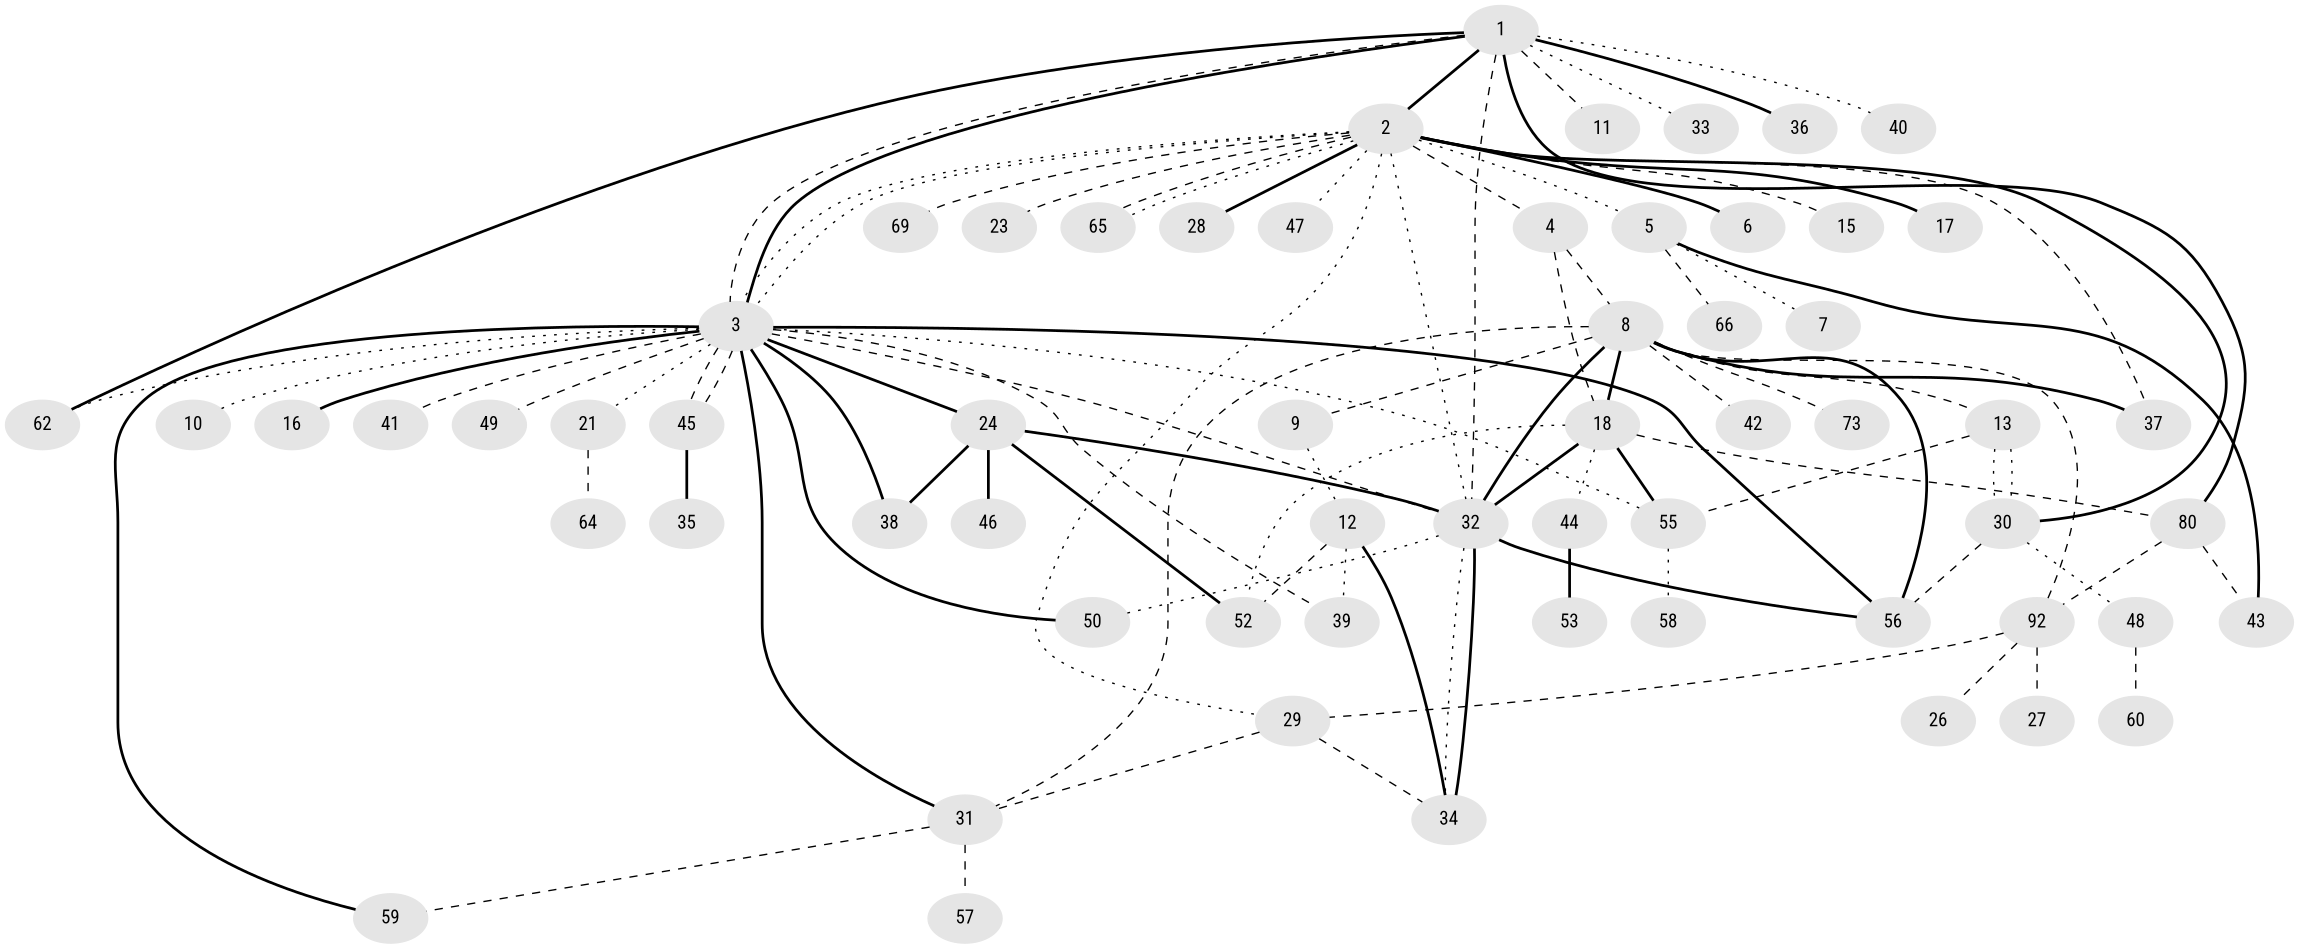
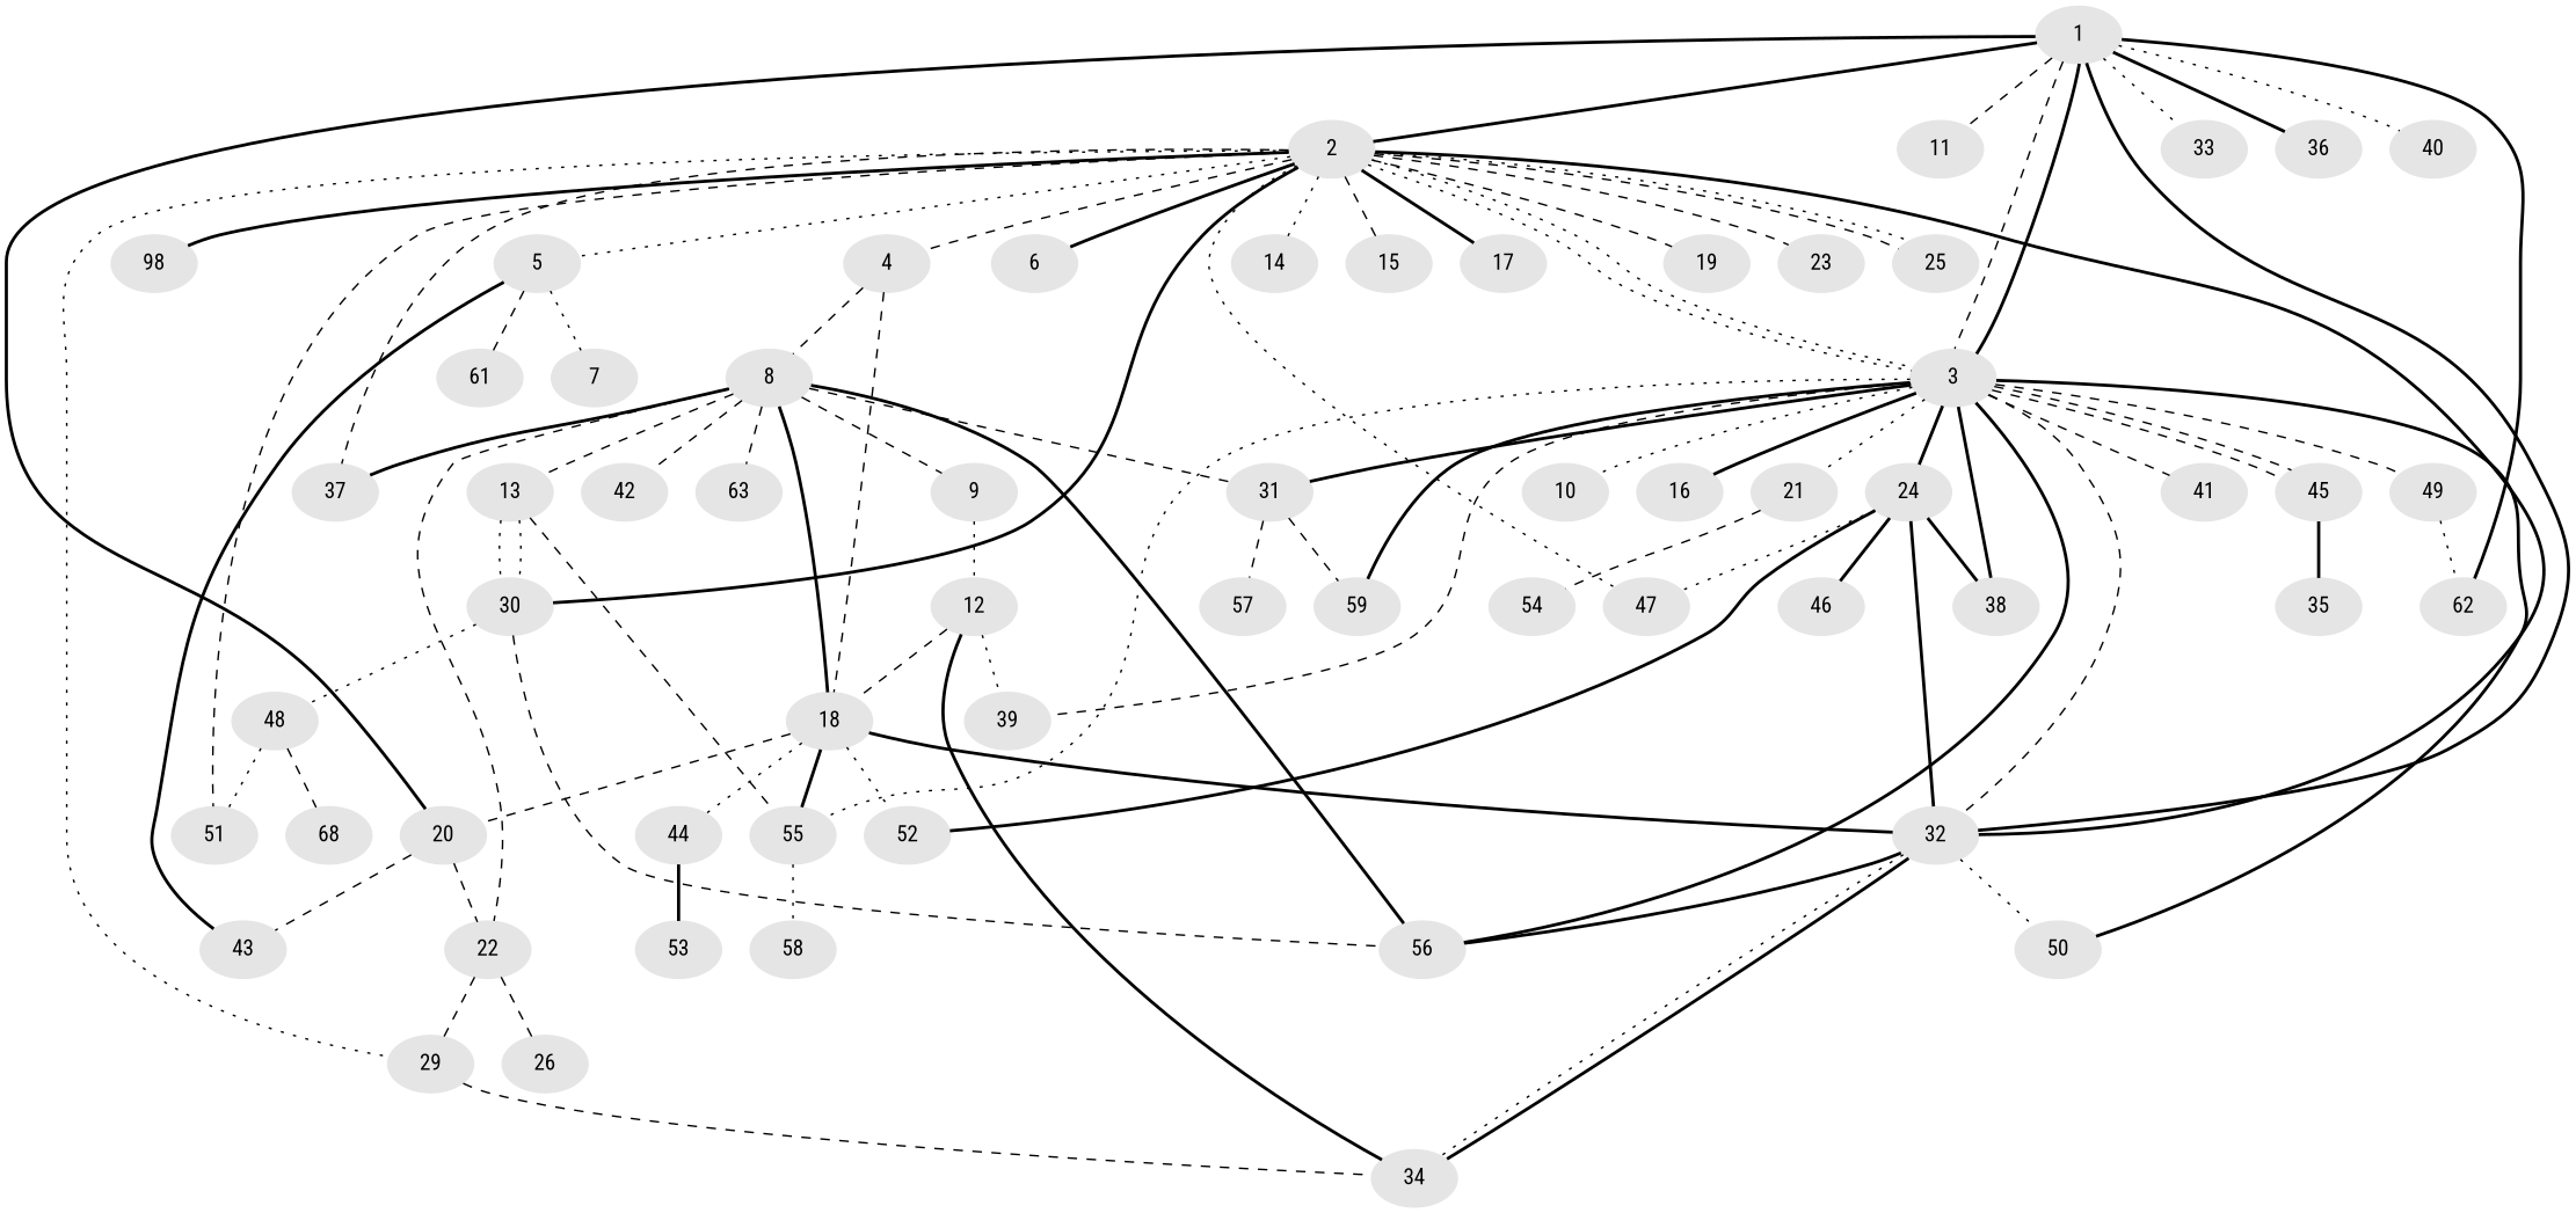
  graph {
    fontname="Roboto Condensed"
    node [color=gray90 fontname="Roboto Condensed" style=filled]
    edge [fontname="Roboto Condensed" style=dashed]
    1
    2
    3
    11
-   20 [label=80]
+   20
    32
    33
    36
    40
    62
    4
    5
    6
+   14
    15
    17
-   19 [label=69]
+   19
    23
-   25 [label=65]
-   28
+   25
+   28 [label=98]
    29
    30
    37
    47
+   51
    10
    16
    21
    24
    31
    38
    39
    41
    45
    49
    50
    55
    56
    59
    43
-   22 [label=92]
+   22
    34
    8
    18
    7
-   61 [label=66]
+   61
    48
-   54 [label=64]
+   54
    52
    46
    57
    35
    58
    9
    13
    42
-   63 [label=73]
+   63
    44
    12
    26
-   27
    53
-   60
+   60 [label=68]
    1 -- 2 [style=bold]
    1 -- 3
    1 -- 3 [style=bold]
    1 -- 11
    1 -- 20 [style=bold]
-   1 -- 32
+   1 -- 32 [style=bold]
    1 -- 33 [style=dotted]
    1 -- 36 [style=bold]
    1 -- 40 [style=dotted]
    1 -- 62 [style=bold]
    2 -- 3 [style=dotted]
    2 -- 3 [style=dotted]
-   2 -- 32 [style=dotted]
+   2 -- 32 [style=bold]
    2 -- 4
    2 -- 5 [style=dotted]
    2 -- 6 [style=bold]
+   2 -- 14 [style=dotted]
    2 -- 15
    2 -- 17 [style=bold]
    2 -- 19
    2 -- 23
    2 -- 25
    2 -- 25 [style=dotted]
    2 -- 28 [style=bold]
    2 -- 29 [style=dotted]
    2 -- 30 [style=bold]
    2 -- 37
    2 -- 47 [style=dotted]
+   2 -- 51
    3 -- 32
-   3 -- 62 [style=dotted]
+   49 -- 62 [style=dotted]
    3 -- 10 [style=dotted]
    3 -- 16 [style=bold]
    3 -- 21 [style=dotted]
    3 -- 24 [style=bold]
    3 -- 31 [style=bold]
    3 -- 38 [style=bold]
    3 -- 39
    3 -- 41
    3 -- 45
    3 -- 45
    3 -- 49
    3 -- 50 [style=bold]
    3 -- 55 [style=dotted]
    3 -- 56 [style=bold]
    3 -- 59 [style=bold]
    20 -- 43
    20 -- 22
    32 -- 50 [style=dotted]
    32 -- 56 [style=bold]
    32 -- 34 [style=dotted]
    32 -- 34 [style=bold]
    4 -- 8
    4 -- 18
    5 -- 43 [style=bold]
    5 -- 7 [style=dotted]
    5 -- 61
-   29 -- 31
    29 -- 34
    30 -- 56
    30 -- 48 [style=dotted]
    21 -- 54
    24 -- 32 [style=bold]
+   24 -- 47 [style=dotted]
    24 -- 38 [style=bold]
    24 -- 52 [style=bold]
    24 -- 46 [style=bold]
    31 -- 59
    31 -- 57
    45 -- 35 [style=bold]
    55 -- 58 [style=dotted]
    22 -- 29
    22 -- 26
-   22 -- 27
-   8 -- 32 [style=bold]
    8 -- 37 [style=bold]
    8 -- 31
    8 -- 56 [style=bold]
    8 -- 22
    8 -- 18 [style=bold]
    8 -- 9
    8 -- 13
    8 -- 42
    8 -- 63
    18 -- 20
    18 -- 32 [style=bold]
    18 -- 55 [style=bold]
    18 -- 52 [style=dotted]
    18 -- 44 [style=dotted]
+   48 -- 51 [style=dotted]
    48 -- 60
    9 -- 12 [style=dotted]
    13 -- 30 [style=dotted]
    13 -- 30 [style=dotted]
    13 -- 55
    44 -- 53 [style=bold]
    12 -- 39 [style=dotted]
    12 -- 34 [style=bold]
-   12 -- 52
+   12 -- 18
  }
